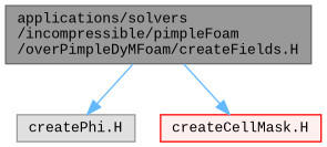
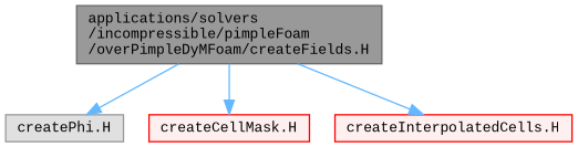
  digraph {
    fontname="Liberation Mono"
    node [color=red fillcolor="#FFF0F0" fontname="Liberation Mono" fontsize=10 shape=box style=filled]
    edge [color=steelblue1 fontname="Liberation Mono" fontsize=10 labelfontname=Helvetica labelfontsize=10 style=solid]
    n1 [color=gray40 fillcolor=grey60 fontcolor=black height=0.2 label="applications/solvers\l/incompressible/pimpleFoam\l/overPimpleDyMFoam/createFields.H" width=0.4]
    n2 [color=grey60 fillcolor="#E0E0E0" height=0.2 label="createPhi.H" width=0.4]
    n3 [height=0.2 label="createCellMask.H" width=0.4]
+   n4 [height=0.2 label="createInterpolatedCells.H" width=0.4]
    n1 -> n2
    n1 -> n3
+   n1 -> n4
  }
